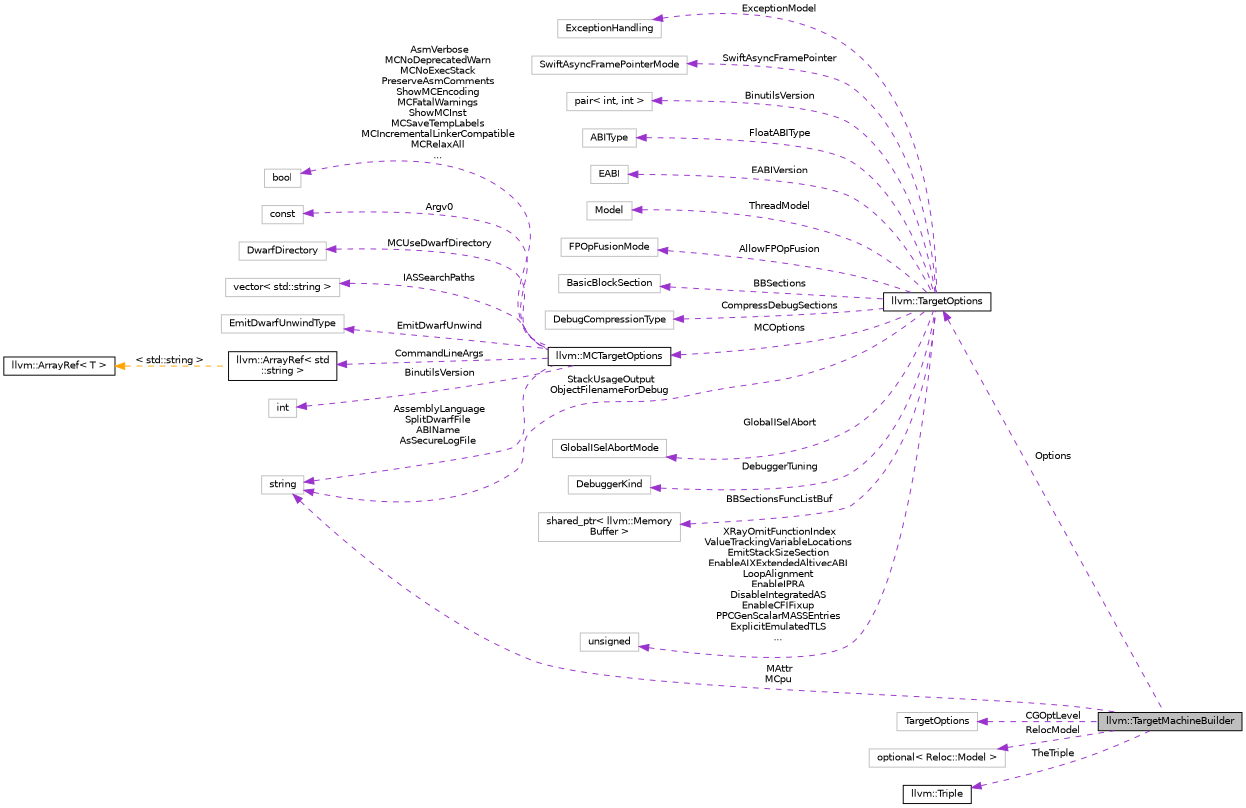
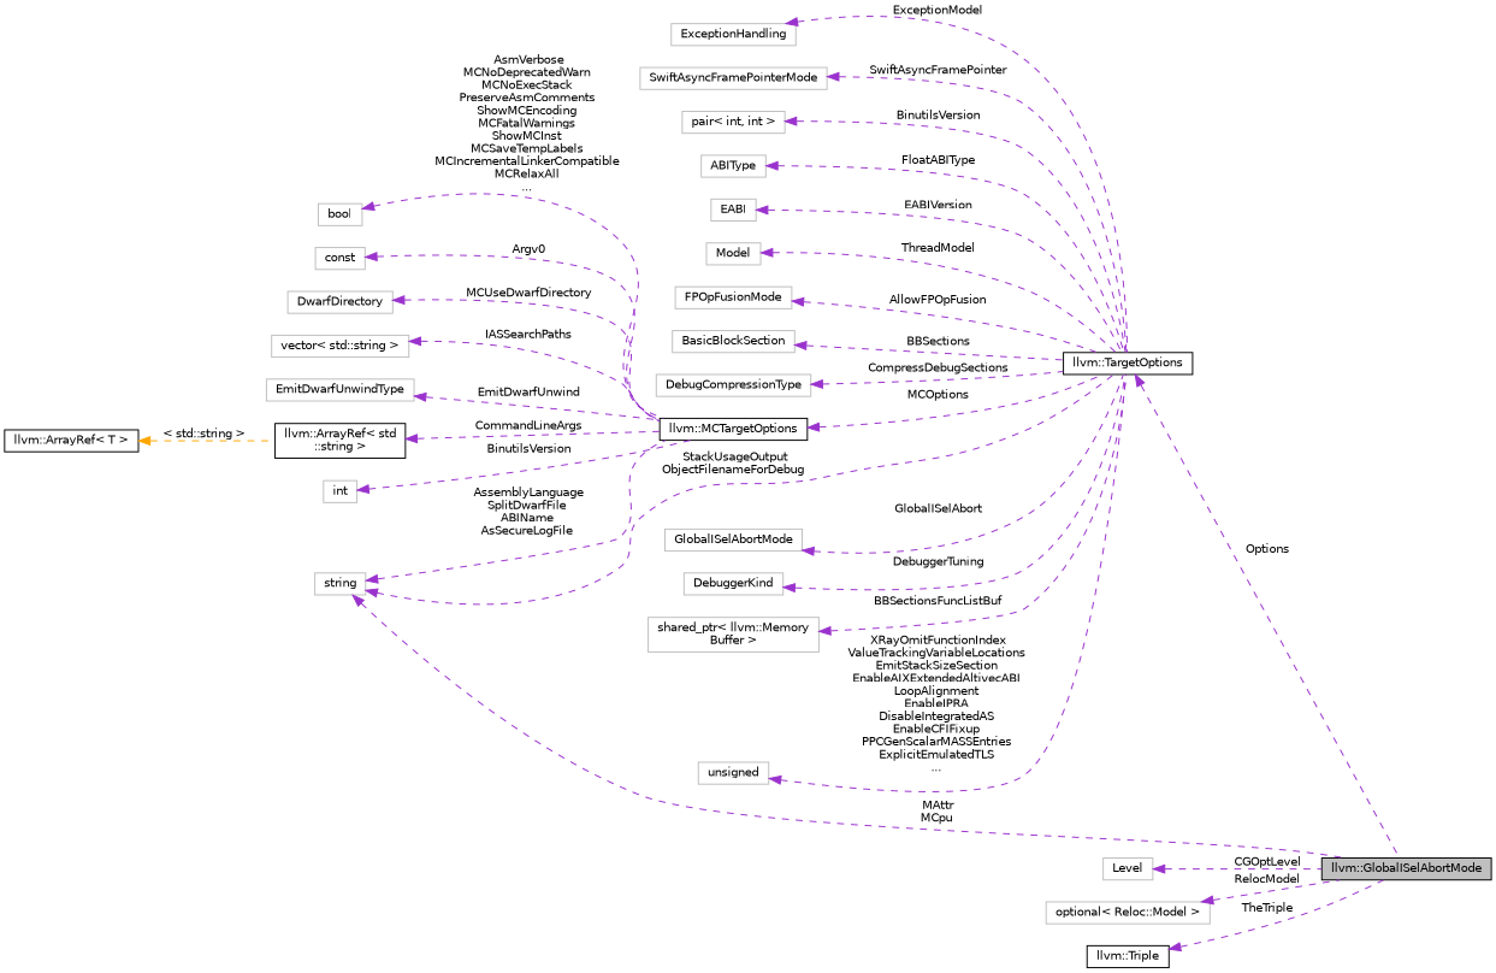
  digraph {
    rankdir=LR
    node [color=grey75 fontname=Helvetica fontsize=10 shape=record]
    edge [color=darkorchid3 dir=back fontname=Helvetica fontsize=10 labelfontname=Helvetica labelfontsize=10 style=dashed]
-   n1 [color=black fillcolor=grey75 fontcolor=black height=0.2 label="llvm::TargetMachineBuilder" style=filled width=0.4]
+   n1 [color=black fillcolor=grey75 fontcolor=black height=0.2 label="llvm::GlobalISelAbortMode" style=filled width=0.4]
    n2 [color=black height=0.2 label="llvm::TargetOptions" width=0.4]
    n3 [height=0.2 label=SwiftAsyncFramePointerMode width=0.4]
    n4 [height=0.2 label="pair\< int, int \>" width=0.4]
    n5 [height=0.2 label=ABIType width=0.4]
    n6 [height=0.2 label=EABI width=0.4]
    n7 [height=0.2 label=Model width=0.4]
    n8 [height=0.2 label=FPOpFusionMode width=0.4]
    n9 [height=0.2 label=BasicBlockSection width=0.4]
    n10 [height=0.2 label=DebugCompressionType width=0.4]
    n11 [color=black height=0.2 label="llvm::MCTargetOptions" width=0.4]
    n12 [height=0.2 label=DwarfDirectory width=0.4]
    n13 [height=0.2 label="vector\< std::string \>" width=0.4]
    n14 [height=0.2 label=EmitDwarfUnwindType width=0.4]
    n15 [color=black height=0.2 label="llvm::ArrayRef\< std\l::string \>" width=0.4]
    n16 [color=black height=0.2 label="llvm::ArrayRef\< T \>" width=0.4]
    n17 [height=0.2 label=int width=0.4]
    n18 [height=0.2 label=string width=0.4]
    n19 [height=0.2 label=bool width=0.4]
    n20 [height=0.2 label=const width=0.4]
    n21 [height=0.2 label=GlobalISelAbortMode width=0.4]
    n22 [height=0.2 label=DebuggerKind width=0.4]
    n23 [height=0.2 label="shared_ptr\< llvm::Memory\lBuffer \>" width=0.4]
    n24 [height=0.2 label=unsigned width=0.4]
    n25 [height=0.2 label=ExceptionHandling width=0.4]
-   n26 [height=0.2 label=TargetOptions width=0.4]
+   n26 [height=0.2 label=Level width=0.4]
    n27 [height=0.2 label="optional\< Reloc::Model \>" width=0.4]
    n28 [color=black height=0.2 label="llvm::Triple" width=0.4]
    n2 -> n1 [label=" Options"]
    n3 -> n2 [label=" SwiftAsyncFramePointer"]
    n4 -> n2 [label=" BinutilsVersion"]
    n5 -> n2 [label=" FloatABIType"]
    n6 -> n2 [label=" EABIVersion"]
    n7 -> n2 [label=" ThreadModel"]
    n8 -> n2 [label=" AllowFPOpFusion"]
    n9 -> n2 [label=" BBSections"]
    n10 -> n2 [label=" CompressDebugSections"]
    n11 -> n2 [label=" MCOptions"]
    n12 -> n11 [label=" MCUseDwarfDirectory"]
    n13 -> n11 [label=" IASSearchPaths"]
    n14 -> n11 [label=" EmitDwarfUnwind"]
    n15 -> n11 [label=" CommandLineArgs"]
    n16 -> n15 [color=orange label=" \< std::string \>"]
    n17 -> n11 [label=" BinutilsVersion"]
    n18 -> n1 [label=" MAttr\nMCpu"]
    n18 -> n2 [label=" StackUsageOutput\nObjectFilenameForDebug"]
    n18 -> n11 [label=" AssemblyLanguage\nSplitDwarfFile\nABIName\nAsSecureLogFile"]
    n19 -> n11 [label=" AsmVerbose\nMCNoDeprecatedWarn\nMCNoExecStack\nPreserveAsmComments\nShowMCEncoding\nMCFatalWarnings\nShowMCInst\nMCSaveTempLabels\nMCIncrementalLinkerCompatible\nMCRelaxAll\n..."]
    n20 -> n11 [label=" Argv0"]
    n21 -> n2 [label=" GlobalISelAbort"]
    n22 -> n2 [label=" DebuggerTuning"]
    n23 -> n2 [label=" BBSectionsFuncListBuf"]
    n24 -> n2 [label=" XRayOmitFunctionIndex\nValueTrackingVariableLocations\nEmitStackSizeSection\nEnableAIXExtendedAltivecABI\nLoopAlignment\nEnableIPRA\nDisableIntegratedAS\nEnableCFIFixup\nPPCGenScalarMASSEntries\nExplicitEmulatedTLS\n..."]
    n25 -> n2 [label=" ExceptionModel"]
    n26 -> n1 [label=" CGOptLevel"]
    n27 -> n1 [label=" RelocModel"]
    n28 -> n1 [label=" TheTriple"]
  }
